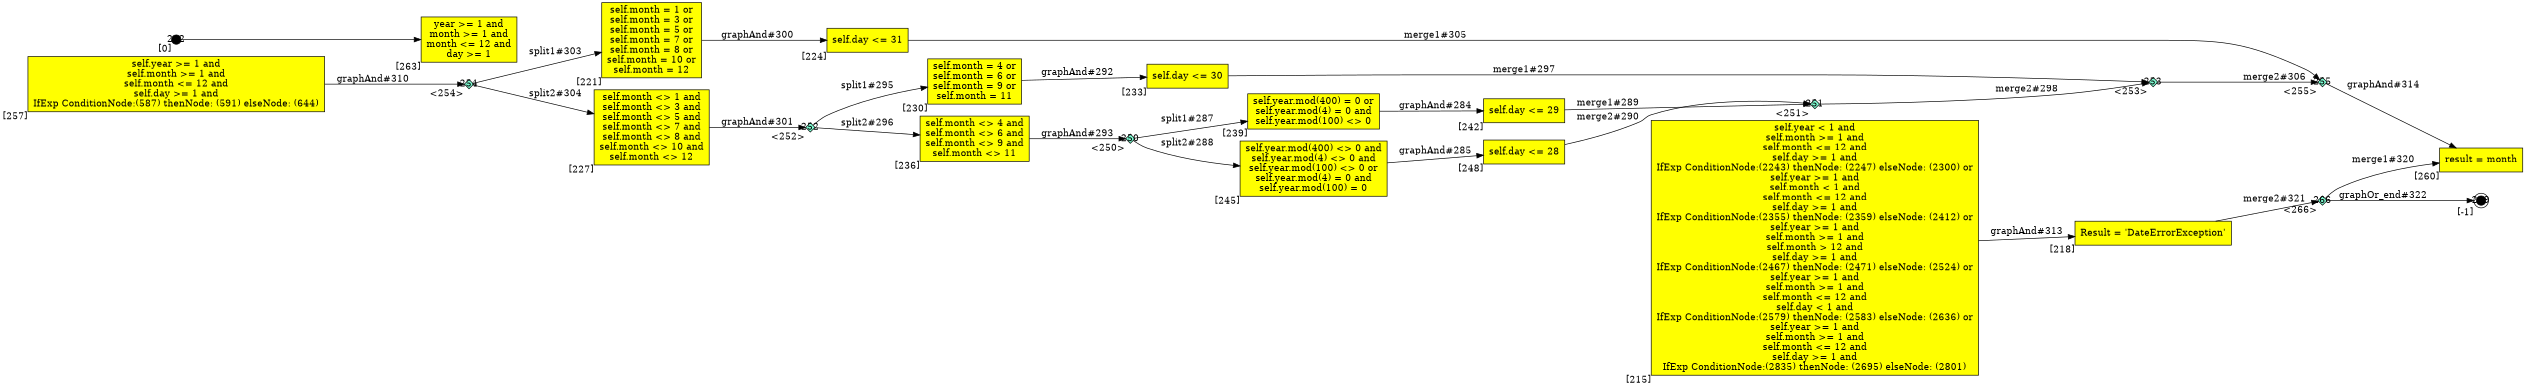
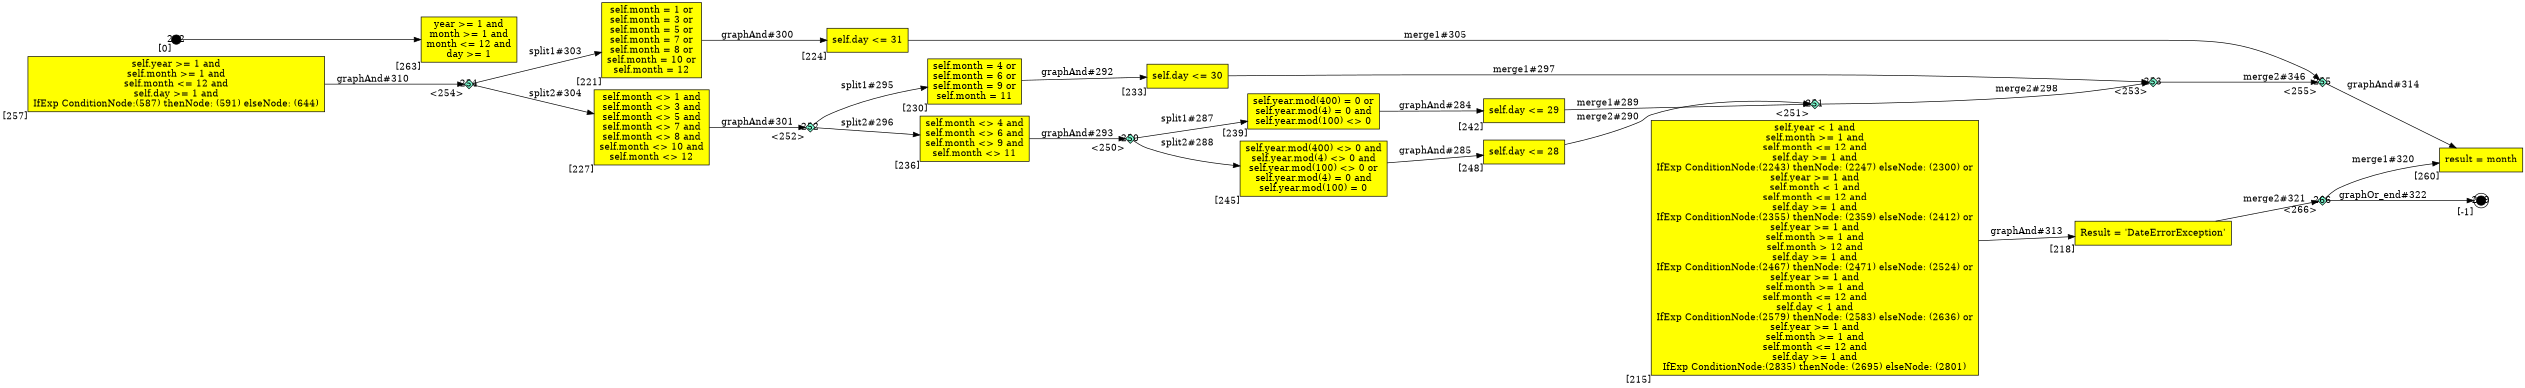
  digraph {
    rankdir=LR
    node [fillcolor=yellow shape=box style=filled]
    n1 [label="self.year >= 1 and\nself.month >= 1 and\nself.month <= 12 and\nself.day >= 1 and\nIfExp ConditionNode:(587) thenNode: (591) elseNode: (644)\n" xlabel="[257]"]
    254 [fillcolor=aquamarine fixedsize=true height=.2 shape=diamond width=.2 xlabel="<254>"]
    n3 [label="self.month = 1 or\nself.month = 3 or\nself.month = 5 or\nself.month = 7 or\nself.month = 8 or\nself.month = 10 or\nself.month = 12\n" xlabel="[221]"]
    n4 [label="self.month <> 1 and\nself.month <> 3 and\nself.month <> 5 and\nself.month <> 7 and\nself.month <> 8 and\nself.month <> 10 and\nself.month <> 12\n" xlabel="[227]"]
    n5 [label="result = month" xlabel="[260]"]
    266 [fillcolor=aquamarine fixedsize=true height=.2 shape=diamond width=.2 xlabel="<266>"]
    219 [fillcolor=black fixedsize=true height=.2 shape=doublecircle width=.2 xlabel="[-1]"]
    262 [fillcolor=black fixedsize=true height=.2 shape=circle width=.2 xlabel="[0]"]
    n9 [label="year >= 1 and\nmonth >= 1 and\nmonth <= 12 and\nday >= 1\n" xlabel="[263]"]
    n10 [label="self.year < 1 and\nself.month >= 1 and\nself.month <= 12 and\nself.day >= 1 and\nIfExp ConditionNode:(2243) thenNode: (2247) elseNode: (2300) or\nself.year >= 1 and\nself.month < 1 and\nself.month <= 12 and\nself.day >= 1 and\nIfExp ConditionNode:(2355) thenNode: (2359) elseNode: (2412) or\nself.year >= 1 and\nself.month >= 1 and\nself.month > 12 and\nself.day >= 1 and\nIfExp ConditionNode:(2467) thenNode: (2471) elseNode: (2524) or\nself.year >= 1 and\nself.month >= 1 and\nself.month <= 12 and\nself.day < 1 and\nIfExp ConditionNode:(2579) thenNode: (2583) elseNode: (2636) or\nself.year >= 1 and\nself.month >= 1 and\nself.month <= 12 and\nself.day >= 1 and\nIfExp ConditionNode:(2835) thenNode: (2695) elseNode: (2801)\n" xlabel="[215]"]
    n11 [label="Result = 'DateErrorException'" xlabel="[218]"]
    n12 [label="self.day <= 31" xlabel="[224]"]
    255 [fillcolor=aquamarine fixedsize=true height=.2 shape=diamond width=.2 xlabel="<255>"]
    252 [fillcolor=aquamarine fixedsize=true height=.2 shape=diamond width=.2 xlabel="<252>"]
    n15 [label="self.month = 4 or\nself.month = 6 or\nself.month = 9 or\nself.month = 11\n" xlabel="[230]"]
    n16 [label="self.month <> 4 and\nself.month <> 6 and\nself.month <> 9 and\nself.month <> 11\n" xlabel="[236]"]
    n17 [label="self.day <= 30" xlabel="[233]"]
    253 [fillcolor=aquamarine fixedsize=true height=.2 shape=diamond width=.2 xlabel="<253>"]
    250 [fillcolor=aquamarine fixedsize=true height=.2 shape=diamond width=.2 xlabel="<250>"]
    n20 [label="self.year.mod(400) = 0 or\nself.year.mod(4) = 0 and\nself.year.mod(100) <> 0\n" xlabel="[239]"]
    n21 [label="self.year.mod(400) <> 0 and\nself.year.mod(4) <> 0 and\nself.year.mod(100) <> 0 or\nself.year.mod(4) = 0 and\nself.year.mod(100) = 0\n" xlabel="[245]"]
    n22 [label="self.day <= 29" xlabel="[242]"]
    251 [fillcolor=aquamarine fixedsize=true height=.2 shape=diamond width=.2 xlabel="<251>"]
    n24 [label="self.day <= 28" xlabel="[248]"]
    n1 -> 254 [label="graphAnd#310"]
    254 -> n3 [label="split1#303"]
    254 -> n4 [label="split2#304"]
    n3 -> n12 [label="graphAnd#300"]
    n4 -> 252 [label="graphAnd#301"]
    266 -> n5 [label="merge1#320"]
    266 -> 219 [label="graphOr_end#322"]
    262 -> n9
    n10 -> n11 [label="graphAnd#313"]
    n11 -> 266 [label="merge2#321"]
    n12 -> 255 [label="merge1#305"]
    255 -> n5 [label="graphAnd#314"]
    252 -> n15 [label="split1#295"]
    252 -> n16 [label="split2#296"]
    n15 -> n17 [label="graphAnd#292"]
    n16 -> 250 [label="graphAnd#293"]
    n17 -> 253 [label="merge1#297"]
-   253 -> 255 [label="merge2#306"]
+   253 -> 255 [label="merge2#346"]
    250 -> n20 [label="split1#287"]
    250 -> n21 [label="split2#288"]
    n20 -> n22 [label="graphAnd#284"]
    n21 -> n24 [label="graphAnd#285"]
    n22 -> 251 [label="merge1#289"]
    251 -> 253 [label="merge2#298"]
    n24 -> 251 [label="merge2#290"]
  }
